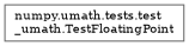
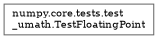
  digraph {
    rankdir=LR
    fontname="DejaVu Serif"
-   n1 [color=grey40 fillcolor=white fontname="DejaVu Serif" fontsize=10 height=0.2 label="numpy.umath.tests.test\l_umath.TestFloatingPoint" shape=box style=filled width=0.4]
+   n1 [color=grey40 fillcolor=white fontname="DejaVu Serif" fontsize=10 height=0.2 label="numpy.core.tests.test\l_umath.TestFloatingPoint" shape=box style=filled width=0.4]
  }
